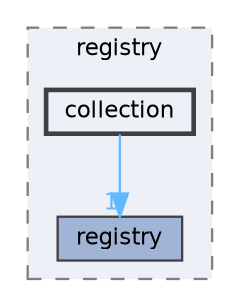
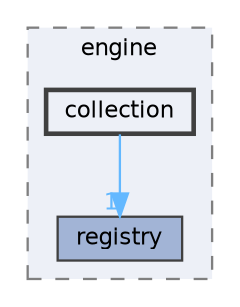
  digraph {
    compound=true
    fontname="DejaVu Sans"
    node [color=grey25 fontname="DejaVu Sans" fontsize=10 shape=box]
    n1 [fillcolor="#a2b4d6" height=0.2 label=registry style=filled width=0.4]
    n2 [fillcolor="#edf0f7" height=0.2 label=collection style="filled,bold" width=0.4]
    subgraph cluster_1 {
      bgcolor="#edf0f7"
      fontsize=10
-     label=registry
+     label=engine
      pencolor=grey50
      style="filled,dashed"
      n1
      n2
    }
    n2 -> n1 [color=steelblue1 fontcolor=steelblue1 fontname="DejaVu Sans" fontsize=10 headlabel=1 labeldistance=1.5 labelfontname=Helvetica labelfontsize=10]
  }
